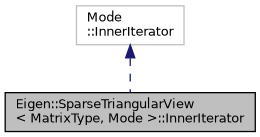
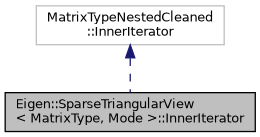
  digraph {
    node [fontname=Helvetica fontsize=10 shape=record style=filled]
    n1 [color=black fillcolor=grey75 fontcolor=black height=0.2 label="Eigen::SparseTriangularView\l\< MatrixType, Mode \>::InnerIterator" width=0.4]
-   n2 [color=grey75 fillcolor=white height=0.2 label="Mode\l::InnerIterator" width=0.4]
+   n2 [color=grey75 fillcolor=white height=0.2 label="MatrixTypeNestedCleaned\l::InnerIterator" width=0.4]
    n2 -> n1 [color=midnightblue dir=back fontname=Helvetica fontsize=10 labelfontname=Helvetica labelfontsize=10 style=dashed]
  }
